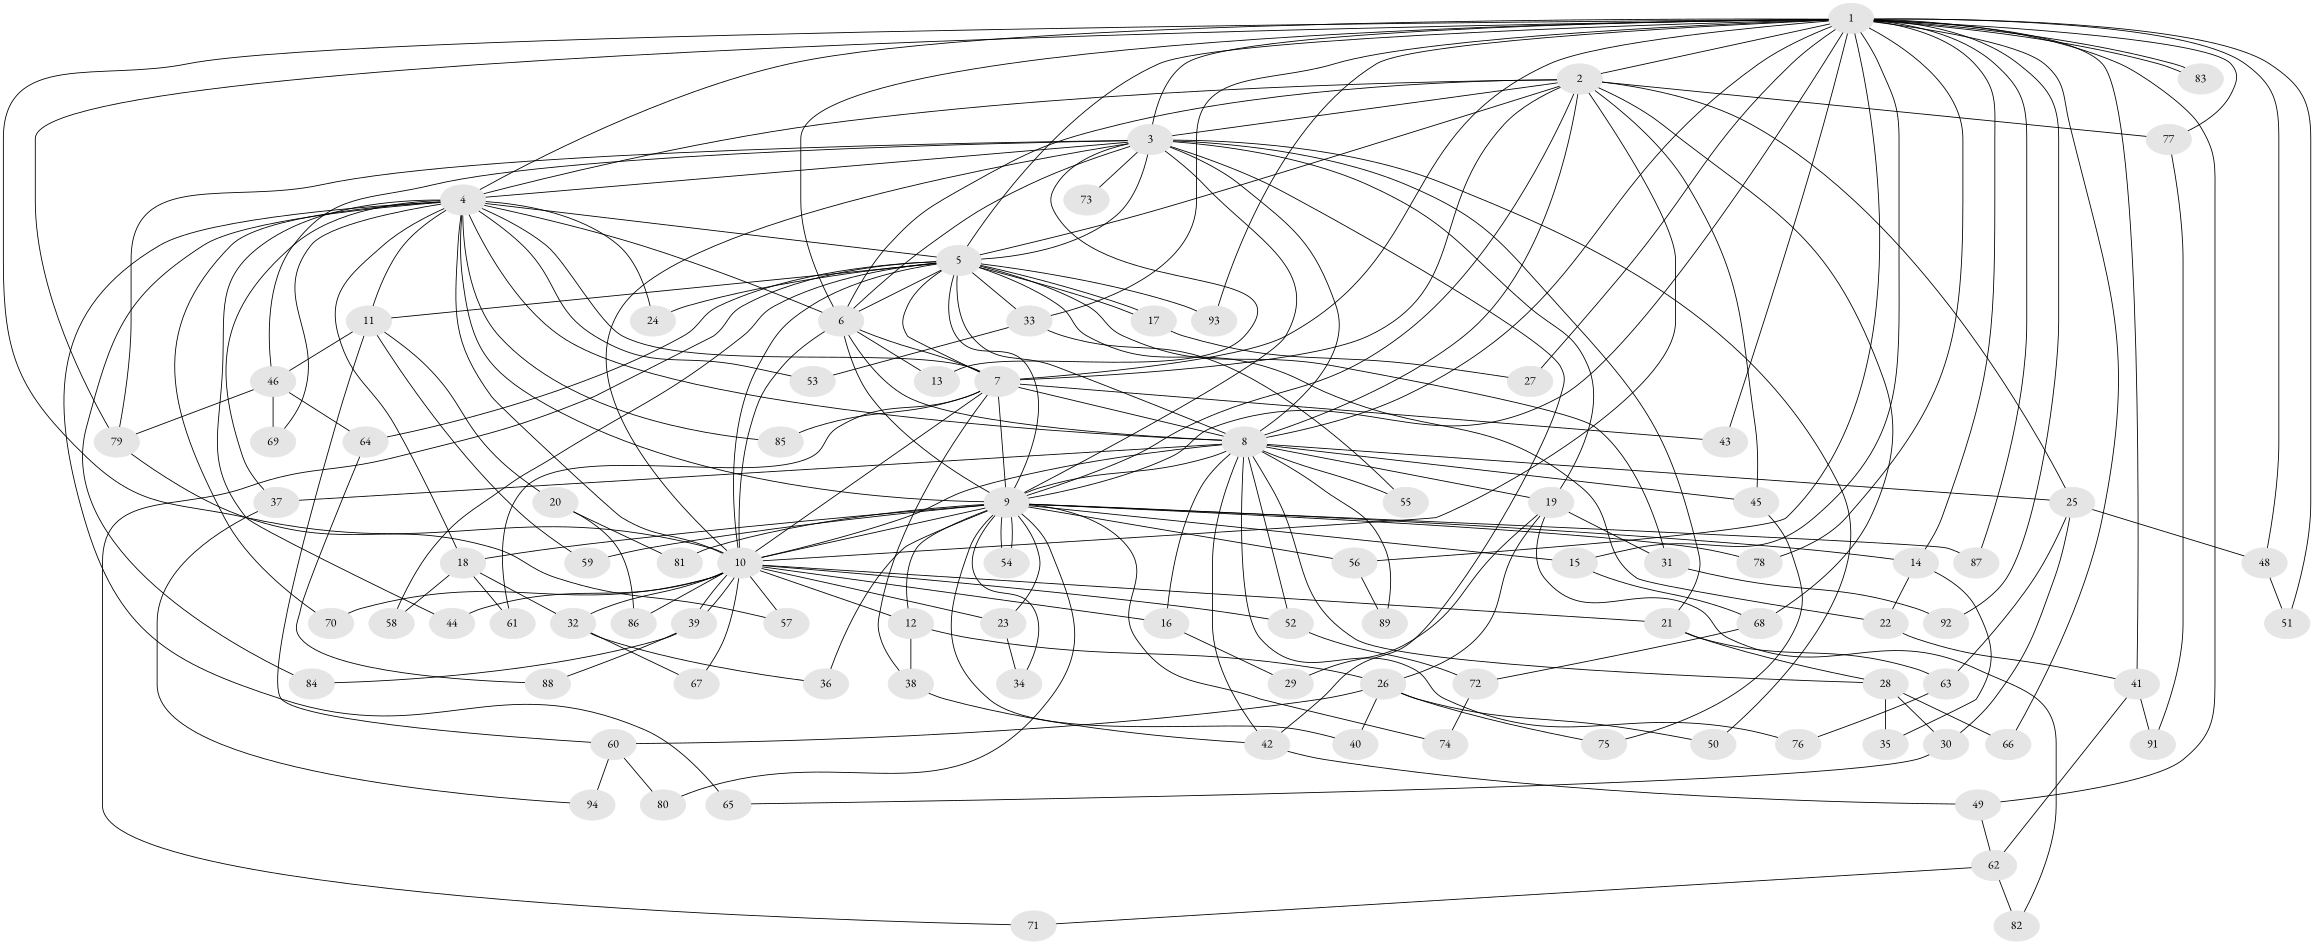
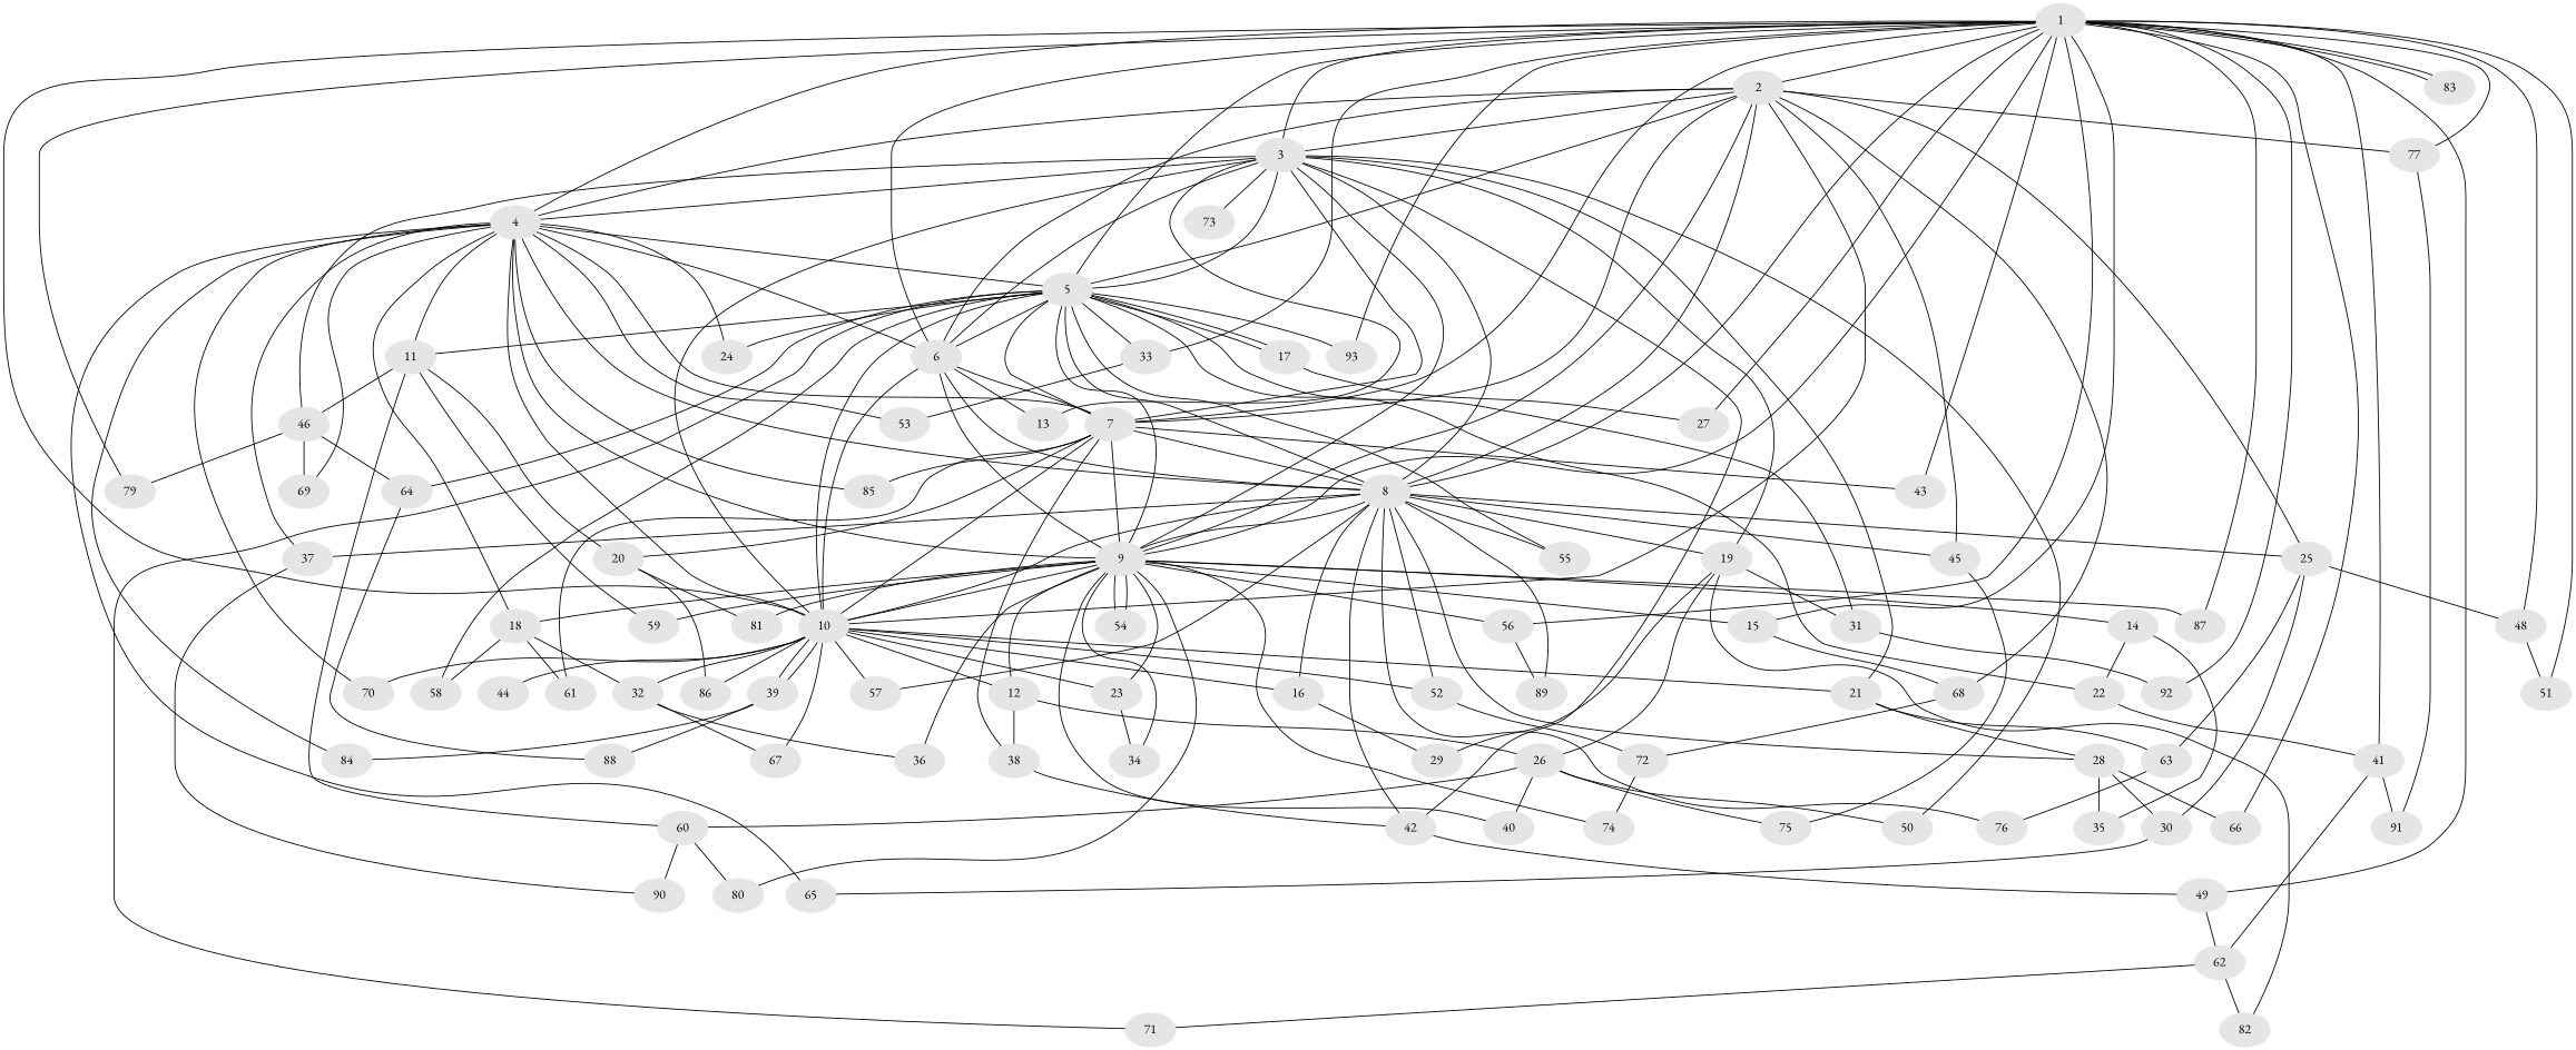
  graph {
    fontname="EB Garamond"
    node [color=gray90 fontname="EB Garamond" style=filled]
    edge [fontname="EB Garamond"]
    1
    2
    3
    4
    5
    6
    7
    8
    9
    10
    14
    15
    27
    33
    41
    43
    48
    49
    51
    56
    66
    77
-   78
    79
    83
    87
    92
    93
    25
    45
    68
    13
    19
    21
    42
    46
    50
    73
    11
    18
    24
    37
    44
    53
    65
    69
    70
    84
    85
    17
    22
    31
    55
    58
    64
    71
    20
    38
    61
    16
    28
    52
    57
    76
    89
    12
    23
    34
    36
    40
    54
    59
    74
    80
    81
    32
    39
    67
    86
    35
    62
    91
    63
    30
    75
    72
    26
    29
    82
    60
-   90 [label=94]
+   90
    88
    1 -- 2
    1 -- 3
    1 -- 4
    1 -- 5
    1 -- 6
    1 -- 7
    1 -- 8
    1 -- 9
    1 -- 10
-   1 -- 14
    1 -- 15
    1 -- 27
    1 -- 33
    1 -- 41
    1 -- 43
    1 -- 48
    1 -- 49
    1 -- 51
    1 -- 56
    1 -- 66
    1 -- 77
-   1 -- 78
    1 -- 79
    1 -- 83
    1 -- 83
    1 -- 87
    1 -- 92
    1 -- 93
    2 -- 3
    2 -- 4
    2 -- 5
    2 -- 6
    2 -- 7
    2 -- 8
    2 -- 9
    2 -- 10
    2 -- 77
    2 -- 25
    2 -- 45
    2 -- 68
    3 -- 4
    3 -- 5
    3 -- 6
-   3 -- 79
+   3 -- 7
    3 -- 8
    3 -- 9
    3 -- 10
    3 -- 13
    3 -- 19
    3 -- 21
    3 -- 42
    3 -- 46
    3 -- 50
    3 -- 73
    4 -- 5
    4 -- 6
    4 -- 7
    4 -- 8
    4 -- 9
    4 -- 10
    4 -- 11
    4 -- 18
    4 -- 24
    4 -- 37
-   4 -- 44
    4 -- 53
    4 -- 65
    4 -- 69
    4 -- 70
    4 -- 84
    4 -- 85
    5 -- 6
    5 -- 7
    5 -- 8
    5 -- 9
    5 -- 10
    5 -- 33
    5 -- 93
    5 -- 11
    5 -- 24
    5 -- 17
    5 -- 17
    5 -- 22
    5 -- 31
-   33 -- 55
+   5 -- 55
    5 -- 58
    5 -- 64
    5 -- 71
    6 -- 7
    6 -- 8
    6 -- 9
    6 -- 10
    6 -- 13
    7 -- 8
    7 -- 9
    7 -- 10
    7 -- 43
    7 -- 85
+   7 -- 20
    7 -- 38
    7 -- 61
    8 -- 9
    8 -- 10
    8 -- 25
    8 -- 45
    8 -- 19
    8 -- 42
    8 -- 37
    8 -- 55
    8 -- 16
    8 -- 28
    8 -- 52
-   79 -- 57
+   8 -- 57
    8 -- 76
    8 -- 89
    9 -- 10
    9 -- 14
    9 -- 15
    9 -- 56
-   9 -- 78
    9 -- 87
    9 -- 18
    9 -- 12
    9 -- 23
    9 -- 34
    9 -- 36
    9 -- 40
    9 -- 54
    9 -- 54
    9 -- 59
    9 -- 74
    9 -- 80
    9 -- 81
    10 -- 21
    10 -- 44
    10 -- 70
    10 -- 16
    10 -- 52
    10 -- 57
    10 -- 12
    10 -- 23
    10 -- 32
    10 -- 39
    10 -- 39
    10 -- 67
    10 -- 86
    14 -- 22
    14 -- 35
    15 -- 68
    33 -- 53
    41 -- 62
    41 -- 91
    48 -- 51
    49 -- 62
    56 -- 89
    77 -- 91
    25 -- 48
    25 -- 63
    25 -- 30
    45 -- 75
    68 -- 72
    19 -- 31
    19 -- 26
    19 -- 29
    19 -- 82
    21 -- 28
    21 -- 63
    42 -- 49
    46 -- 79
    46 -- 69
    46 -- 64
    11 -- 46
    11 -- 20
    11 -- 59
    11 -- 60
    18 -- 58
    18 -- 61
    18 -- 32
    37 -- 90
    17 -- 27
    22 -- 41
    31 -- 92
    64 -- 88
    20 -- 81
    20 -- 86
    38 -- 42
    16 -- 29
    28 -- 66
    28 -- 35
    28 -- 30
    52 -- 72
    12 -- 38
    12 -- 26
    23 -- 34
    32 -- 36
    32 -- 67
    39 -- 84
    39 -- 88
    62 -- 71
    62 -- 82
    63 -- 76
    30 -- 65
    72 -- 74
    26 -- 50
    26 -- 40
    26 -- 75
    26 -- 60
    60 -- 80
    60 -- 90
  }
